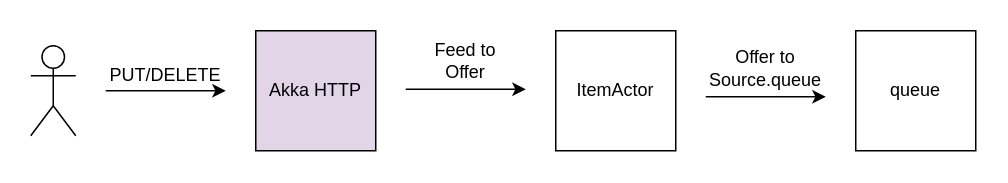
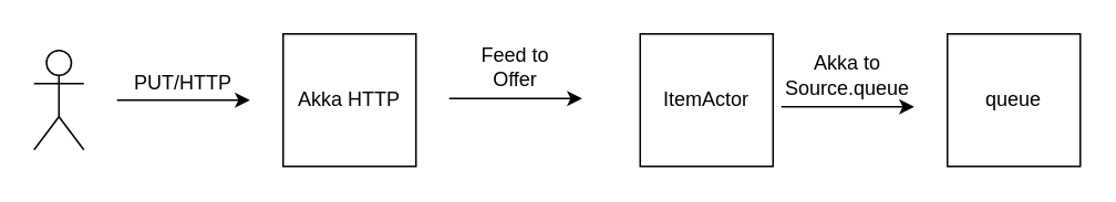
  <mxCell id="0" />
  <mxCell id="1" parent="0" />
- <mxCell id="2" value="Akka HTTP" style="whiteSpace=wrap;html=1;aspect=fixed;fillColor=#e1d5e7;" vertex="1" parent="1"><mxGeometry x="170" y="20" width="80" height="80" as="geometry" /></mxCell>
+ <mxCell id="2" value="Akka HTTP" style="whiteSpace=wrap;html=1;aspect=fixed;" vertex="1" parent="1"><mxGeometry x="170" y="20" width="80" height="80" as="geometry" /></mxCell>
  <mxCell id="3" value="" style="shape=umlActor;verticalLabelPosition=bottom;verticalAlign=top;html=1;outlineConnect=0;" vertex="1" parent="1"><mxGeometry x="20" y="30" width="30" height="60" as="geometry" /></mxCell>
  <mxCell id="4" value="" style="endArrow=classic;html=1;" edge="1" parent="1"><mxGeometry width="50" height="50" relative="1" as="geometry"><mxPoint x="70" y="60" as="sourcePoint" /><mxPoint x="150" y="60" as="targetPoint" /></mxGeometry></mxCell>
- <mxCell id="5" value="PUT/DELETE" style="text;html=1;strokeColor=none;fillColor=none;align=center;verticalAlign=middle;whiteSpace=wrap;rounded=0;" vertex="1" parent="1"><mxGeometry x="90" y="40" width="40" height="20" as="geometry" /></mxCell>
- <mxCell id="6" value="ItemActor" style="whiteSpace=wrap;html=1;aspect=fixed;" vertex="1" parent="1"><mxGeometry x="370" y="20" width="80" height="80" as="geometry" /></mxCell>
+ <mxCell id="5" value="PUT/HTTP" style="text;html=1;strokeColor=none;fillColor=none;align=center;verticalAlign=middle;whiteSpace=wrap;rounded=0;" vertex="1" parent="1"><mxGeometry x="90" y="40" width="40" height="20" as="geometry" /></mxCell>
+ <mxCell id="6" value="ItemActor" style="whiteSpace=wrap;html=1;aspect=fixed;" vertex="1" parent="1"><mxGeometry x="385" y="20" width="80" height="80" as="geometry" /></mxCell>
  <mxCell id="7" value="" style="endArrow=classic;html=1;" edge="1" parent="1"><mxGeometry width="50" height="50" relative="1" as="geometry"><mxPoint x="270" y="59" as="sourcePoint" /><mxPoint x="350" y="59" as="targetPoint" /></mxGeometry></mxCell>
  <mxCell id="8" value="Feed to Offer" style="text;html=1;strokeColor=none;fillColor=none;align=center;verticalAlign=middle;whiteSpace=wrap;rounded=0;" vertex="1" parent="1"><mxGeometry x="280" y="30" width="60" height="20" as="geometry" /></mxCell>
  <mxCell id="9" value="queue" style="whiteSpace=wrap;html=1;aspect=fixed;" vertex="1" parent="1"><mxGeometry x="570" y="20" width="80" height="80" as="geometry" /></mxCell>
  <mxCell id="10" value="" style="endArrow=classic;html=1;" edge="1" parent="1"><mxGeometry width="50" height="50" relative="1" as="geometry"><mxPoint x="470" y="64" as="sourcePoint" /><mxPoint x="550" y="64" as="targetPoint" /></mxGeometry></mxCell>
- <mxCell id="11" value="Offer to Source.queue" style="text;html=1;strokeColor=none;fillColor=none;align=center;verticalAlign=middle;whiteSpace=wrap;rounded=0;" vertex="1" parent="1"><mxGeometry x="480" y="35" width="60" height="20" as="geometry" /></mxCell>
+ <mxCell id="11" value="Akka to Source.queue" style="text;html=1;strokeColor=none;fillColor=none;align=center;verticalAlign=middle;whiteSpace=wrap;rounded=0;" vertex="1" parent="1"><mxGeometry x="480" y="35" width="60" height="20" as="geometry" /></mxCell>
